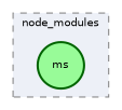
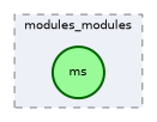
  digraph {
    compound=true
    n1 [color=darkgreen fillcolor=palegreen fontname=Helvetica fontsize=10 height=0.2 label=ms shape=circle style="filled,bold" width=0.4]
    subgraph cluster_1 {
      bgcolor="#edf0f7"
      fontname=Helvetica
      fontsize=10
-     label=node_modules
+     label=modules_modules
      pencolor=grey50
      style="filled,dashed"
      n1
    }
  }
